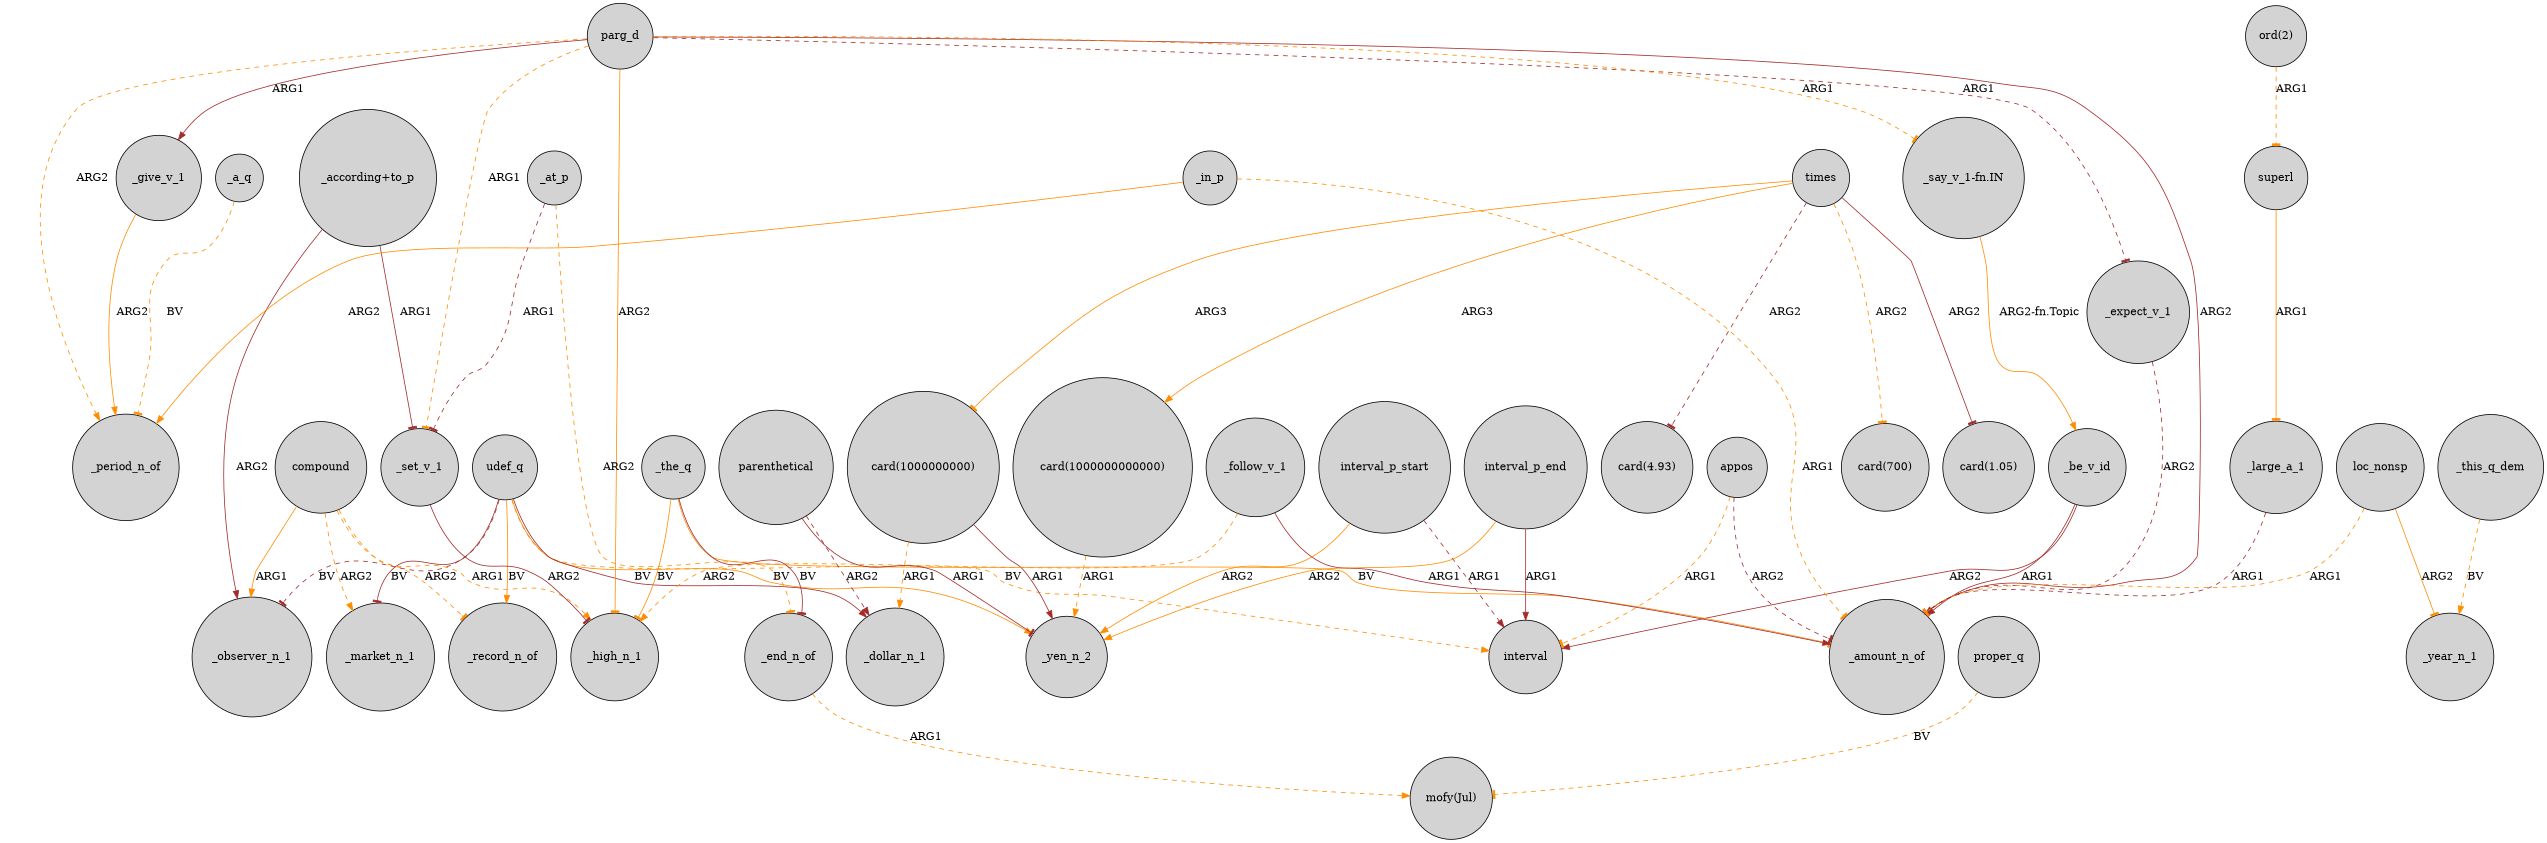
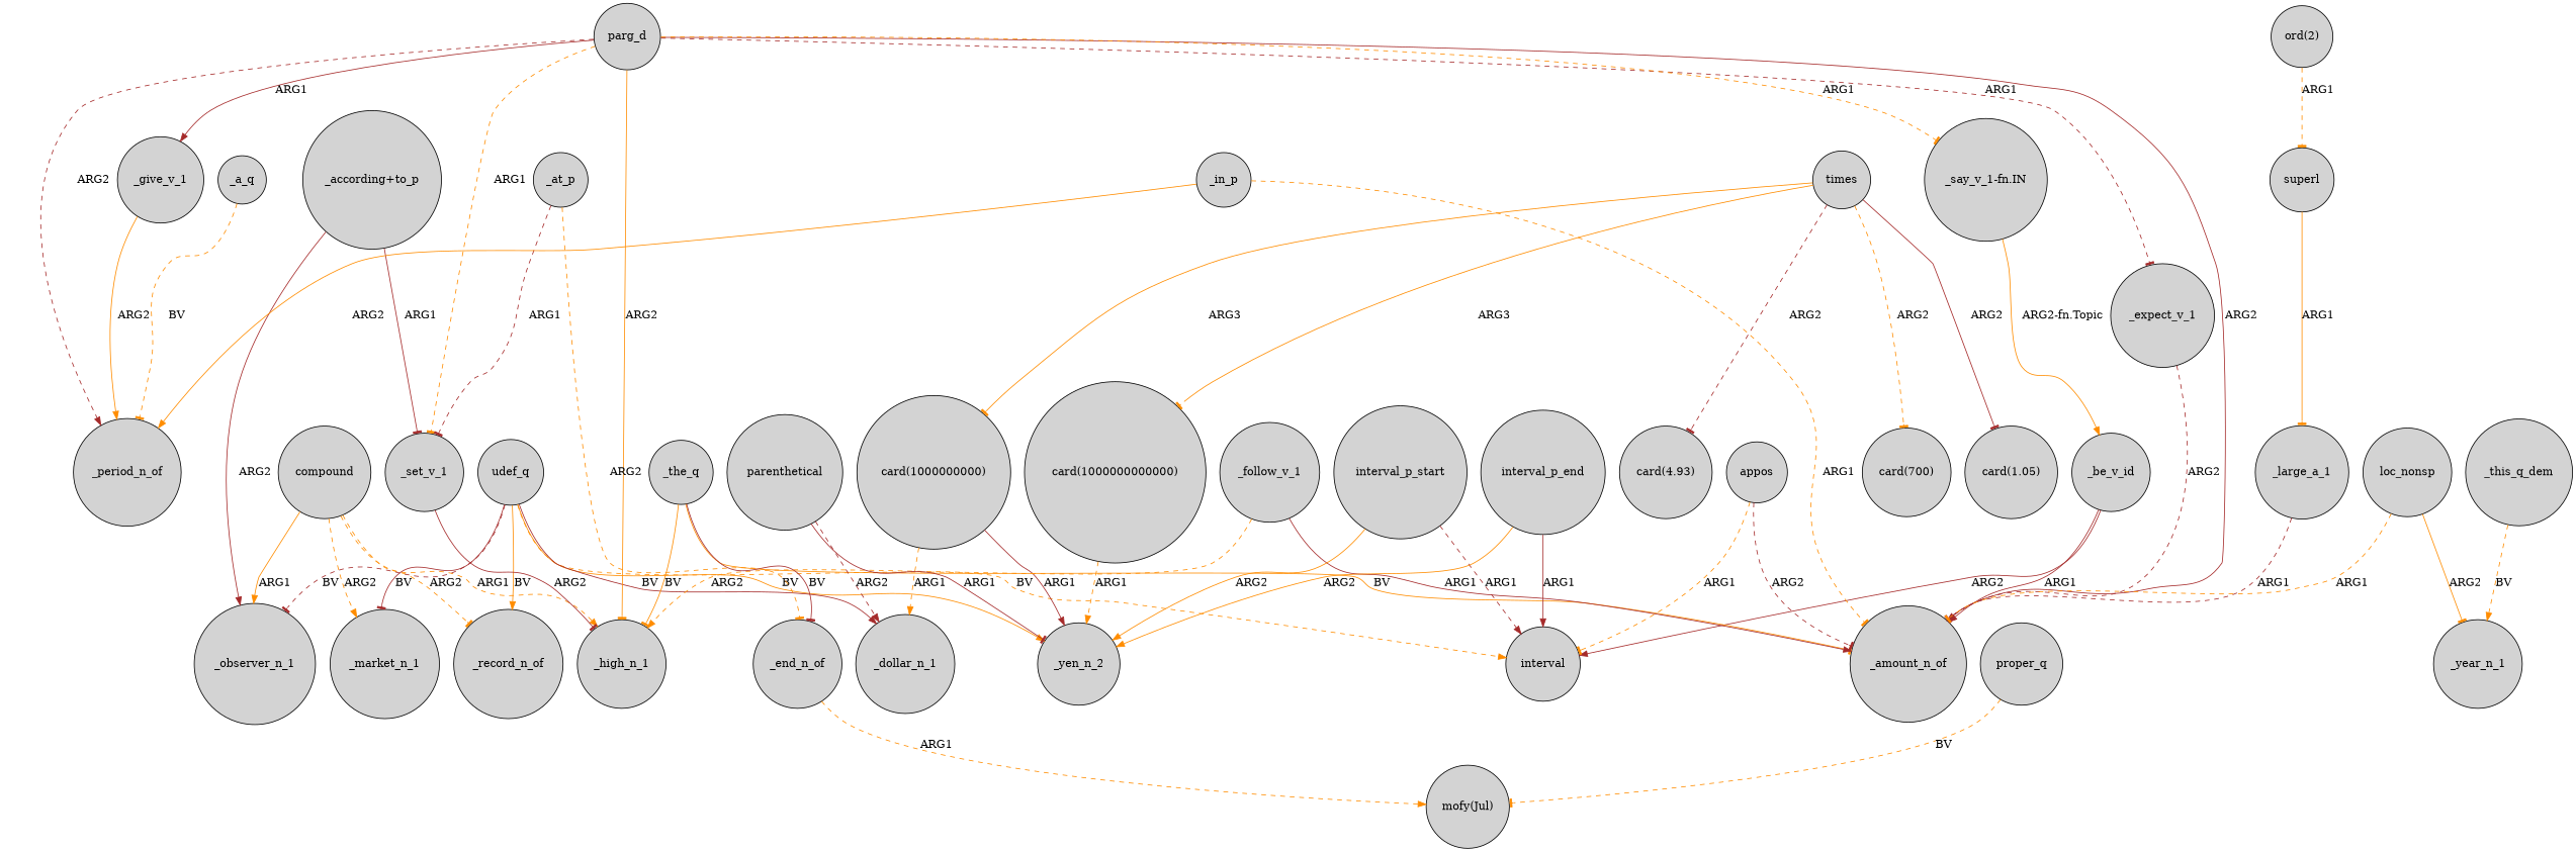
  digraph {
    node [shape=circle style=filled]
    edge [arrowhead=tee color=darkorange style=solid]
    superl
    _large_a_1
    _amount_n_of
    compound
    _market_n_1
    _high_n_1
    _record_n_of
    _observer_n_1
    "ord(2)"
    udef_q
    _yen_n_2
    interval
    _dollar_n_1
    "card(1000000000)"
    "card(1000000000000)"
    times
    "card(1.05)"
    "card(4.93)"
    "card(700)"
    _a_q
    _period_n_of
    parg_d
    _give_v_1
    _set_v_1
    _expect_v_1
    "_say_v_1-fn.IN"
    _be_v_id
    _the_q
    _end_n_of
    "mofy(Jul)"
    proper_q
    _at_p
    _follow_v_1
    "_according+to_p"
    interval_p_start
    _in_p
    loc_nonsp
    _year_n_1
    appos
    interval_p_end
    parenthetical
    _this_q_dem
    superl -> _large_a_1 [label=ARG1]
    _large_a_1 -> _amount_n_of [color=brown label=ARG1 style=dashed]
    compound -> _market_n_1 [arrowhead=normal label=ARG2 style=dashed]
    compound -> _high_n_1 [arrowhead=normal label=ARG1 style=dashed]
    compound -> _record_n_of [label=ARG2 style=dashed]
    compound -> _observer_n_1 [arrowhead=normal label=ARG1]
    "ord(2)" -> superl [label=ARG1 style=dashed]
    udef_q -> _market_n_1 [color=brown label=BV]
    udef_q -> _record_n_of [arrowhead=normal label=BV]
    udef_q -> _observer_n_1 [color=brown label=BV style=dashed]
    udef_q -> _yen_n_2 [arrowhead=normal label=BV]
    udef_q -> interval [arrowhead=normal label=BV style=dashed]
    udef_q -> _dollar_n_1 [arrowhead=normal color=brown label=BV]
    "card(1000000000)" -> _yen_n_2 [arrowhead=normal color=brown label=ARG1]
    "card(1000000000)" -> _dollar_n_1 [arrowhead=normal label=ARG1 style=dashed]
    "card(1000000000000)" -> _yen_n_2 [arrowhead=normal label=ARG1 style=dashed]
    times -> "card(1000000000)" [label=ARG3]
-   times -> "card(1000000000000)" [arrowhead=normal label=ARG3]
+   times -> "card(1000000000000)" [label=ARG3]
    times -> "card(1.05)" [color=brown label=ARG2]
    times -> "card(4.93)" [color=brown label=ARG2 style=dashed]
    times -> "card(700)" [label=ARG2 style=dashed]
    _a_q -> _period_n_of [label=BV style=dashed]
    parg_d -> _amount_n_of [color=brown label=ARG2]
    parg_d -> _high_n_1 [label=ARG2]
-   parg_d -> _period_n_of [arrowhead=normal label=ARG2 style=dashed]
+   parg_d -> _period_n_of [arrowhead=normal color=brown label=ARG2 style=dashed]
    parg_d -> _give_v_1 [arrowhead=normal color=brown label=ARG1]
    parg_d -> _set_v_1 [label=ARG1 style=dashed]
    parg_d -> _expect_v_1 [color=brown label=ARG1 style=dashed]
    parg_d -> "_say_v_1-fn.IN" [label=ARG1 style=dashed]
    _give_v_1 -> _period_n_of [arrowhead=normal label=ARG2]
    _set_v_1 -> _high_n_1 [color=brown label=ARG2]
    _expect_v_1 -> _amount_n_of [arrowhead=normal color=brown label=ARG2 style=dashed]
    "_say_v_1-fn.IN" -> _be_v_id [arrowhead=normal label="ARG2-fn.Topic"]
    _be_v_id -> _amount_n_of [arrowhead=normal color=brown label=ARG1]
    _be_v_id -> interval [arrowhead=normal color=brown label=ARG2]
    _the_q -> _amount_n_of [label=BV]
    _the_q -> _high_n_1 [label=BV]
    _the_q -> _end_n_of [color=brown label=BV]
    _end_n_of -> "mofy(Jul)" [arrowhead=normal label=ARG1 style=dashed]
    proper_q -> "mofy(Jul)" [label=BV style=dashed]
    _at_p -> _set_v_1 [color=brown label=ARG1 style=dashed]
    _at_p -> _end_n_of [label=ARG2 style=dashed]
    _follow_v_1 -> _amount_n_of [arrowhead=normal color=brown label=ARG1]
    _follow_v_1 -> _high_n_1 [arrowhead=normal label=ARG2 style=dashed]
    "_according+to_p" -> _observer_n_1 [arrowhead=normal color=brown label=ARG2]
    "_according+to_p" -> _set_v_1 [color=brown label=ARG1]
    interval_p_start -> _yen_n_2 [arrowhead=normal label=ARG2]
    interval_p_start -> interval [arrowhead=normal color=brown label=ARG1 style=dashed]
    _in_p -> _amount_n_of [label=ARG1 style=dashed]
    _in_p -> _period_n_of [arrowhead=normal label=ARG2]
    loc_nonsp -> _amount_n_of [label=ARG1 style=dashed]
    loc_nonsp -> _year_n_1 [label=ARG2]
    appos -> _amount_n_of [color=brown label=ARG2 style=dashed]
    appos -> interval [label=ARG1 style=dashed]
    interval_p_end -> _yen_n_2 [arrowhead=normal label=ARG2]
    interval_p_end -> interval [arrowhead=normal color=brown label=ARG1]
    parenthetical -> _yen_n_2 [color=brown label=ARG1]
    parenthetical -> _dollar_n_1 [arrowhead=normal color=brown label=ARG2 style=dashed]
    _this_q_dem -> _year_n_1 [arrowhead=normal label=BV style=dashed]
  }
